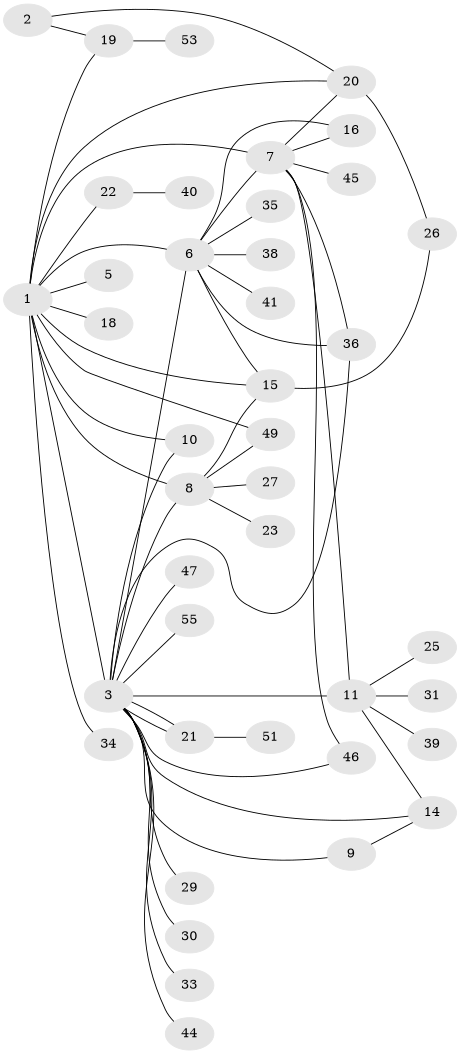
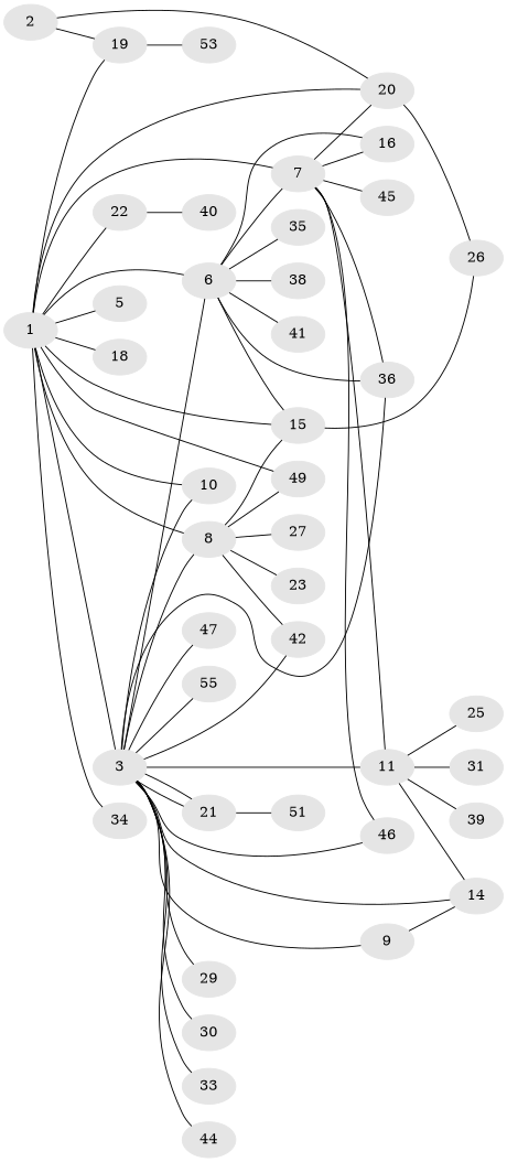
  graph {
    rankdir=LR
    node [color=gray90 style=filled]
    1 [super="+13"]
    3 [super="+4"]
    5
    6 [super="+24"]
    7 [super="+17"]
    8 [super="+12"]
    10 [super="+37"]
    15 [super="+52"]
    18
    19 [super="+56"]
    20 [super="+32"]
    22
    34
    49
    2
    9 [super="+43"]
    11 [super="+25"]
    14
    21 [super="+48"]
    29
    30
    33
    36 [super="+50"]
+   42
    44
    46
    47
    55
    16
    35
    38
    41
    45
    23
    27
    26
    53
    40
    n39 [label=25]
    31
    39
    51 [super="+54"]
    1 -- 3 [weight=2]
    1 -- 5
    1 -- 6
    1 -- 7 [weight=2]
    1 -- 8
    1 -- 10
    1 -- 15
    1 -- 18
    1 -- 19
    1 -- 20 [weight=2]
    1 -- 22
    1 -- 34
    1 -- 49
    3 -- 6 [weight=2]
    3 -- 8
    3 -- 10
    3 -- 9
    3 -- 11 [weight=3]
    3 -- 14
    3 -- 21
    3 -- 21
    3 -- 29
    3 -- 30
    3 -- 33
    3 -- 36
+   3 -- 42
    3 -- 44
    3 -- 46
    3 -- 47
    3 -- 55
    6 -- 7 [weight=2]
    6 -- 15
    6 -- 36
    6 -- 16
    6 -- 35
    6 -- 38
    6 -- 41
    7 -- 20
    7 -- 11
    7 -- 36
    7 -- 46
    7 -- 16
    7 -- 45
    8 -- 15
    8 -- 49
+   8 -- 42
    8 -- 23
    8 -- 27
    15 -- 26
    19 -- 53
    20 -- 26
    22 -- 40
    2 -- 19
    2 -- 20
    9 -- 14
    11 -- 14
    11 -- n39
    11 -- 31
    11 -- 39
    21 -- 51
  }
